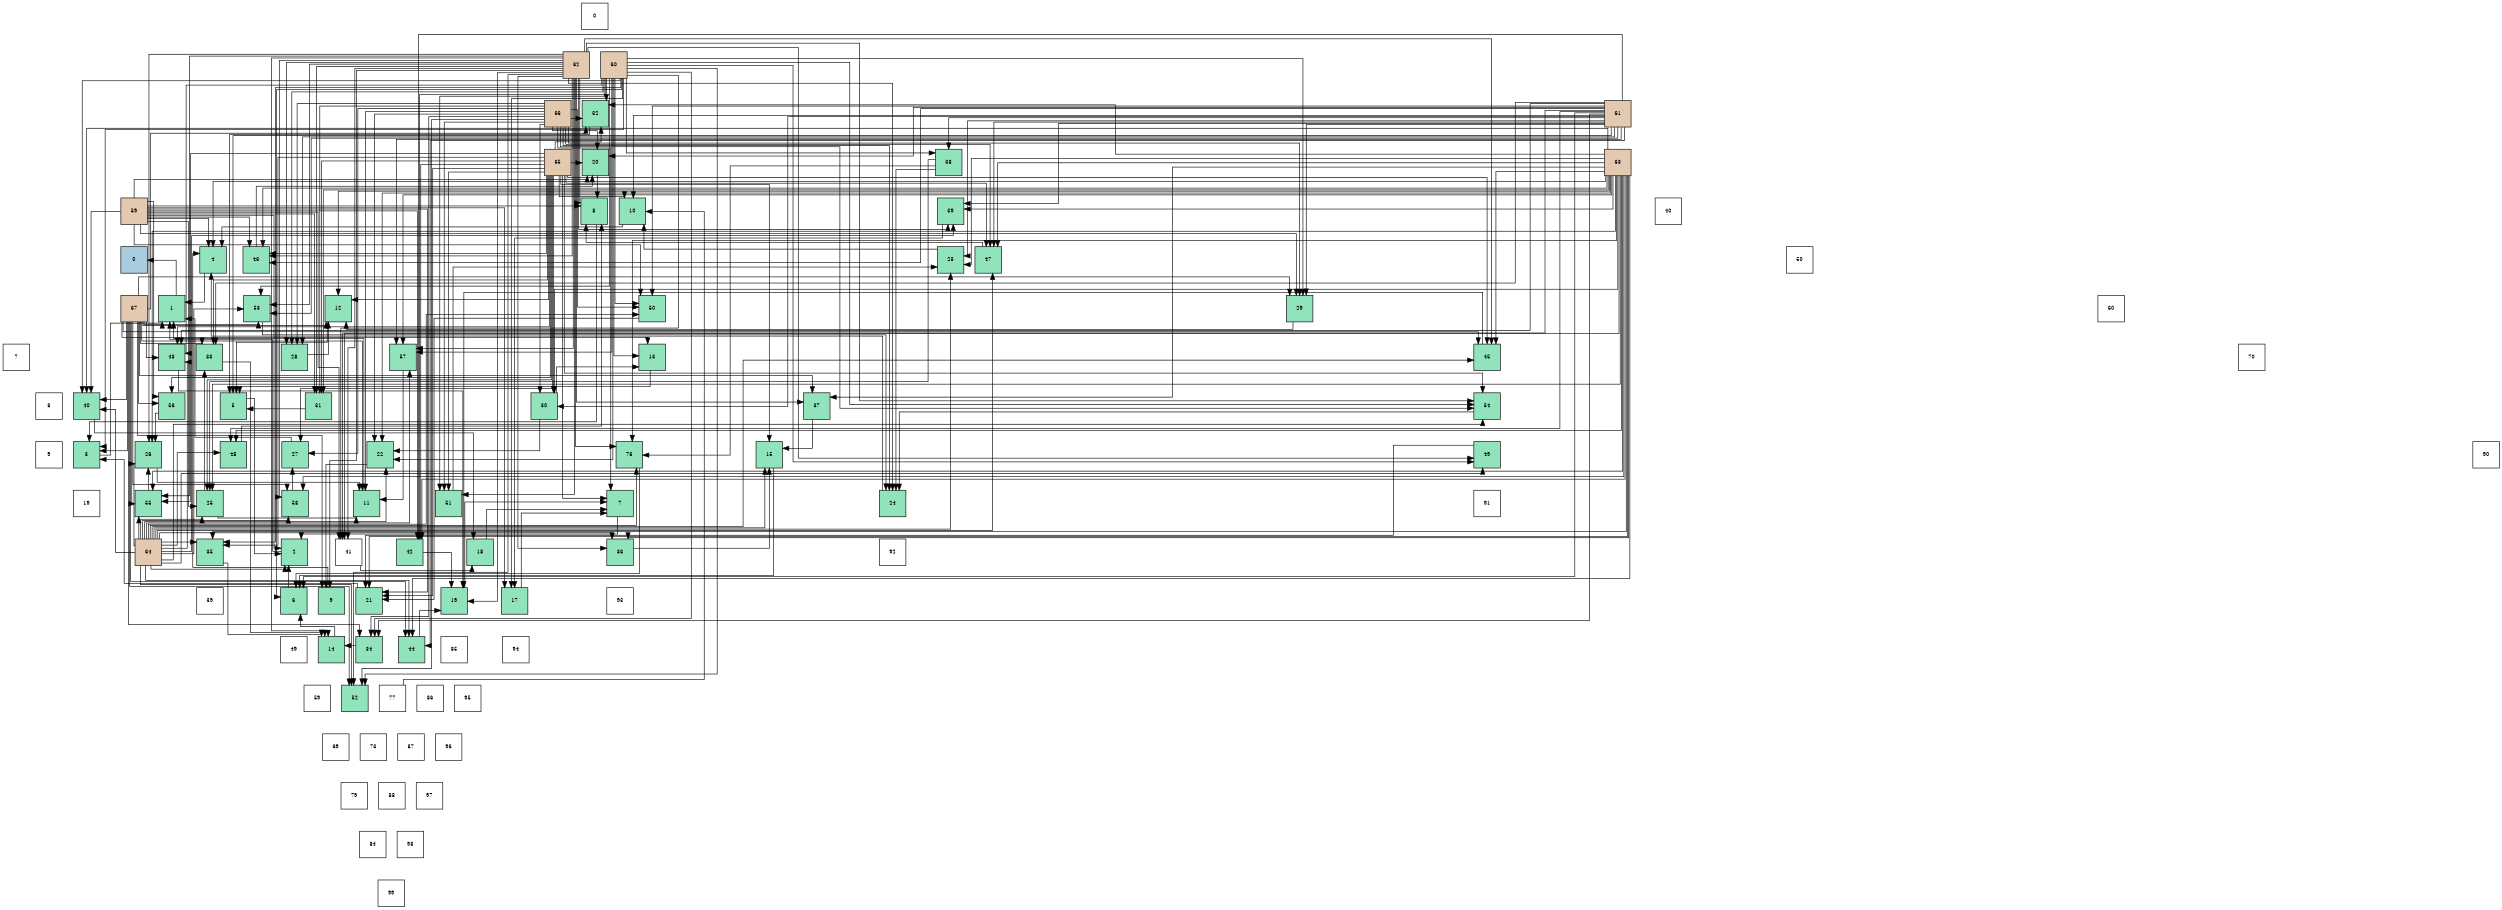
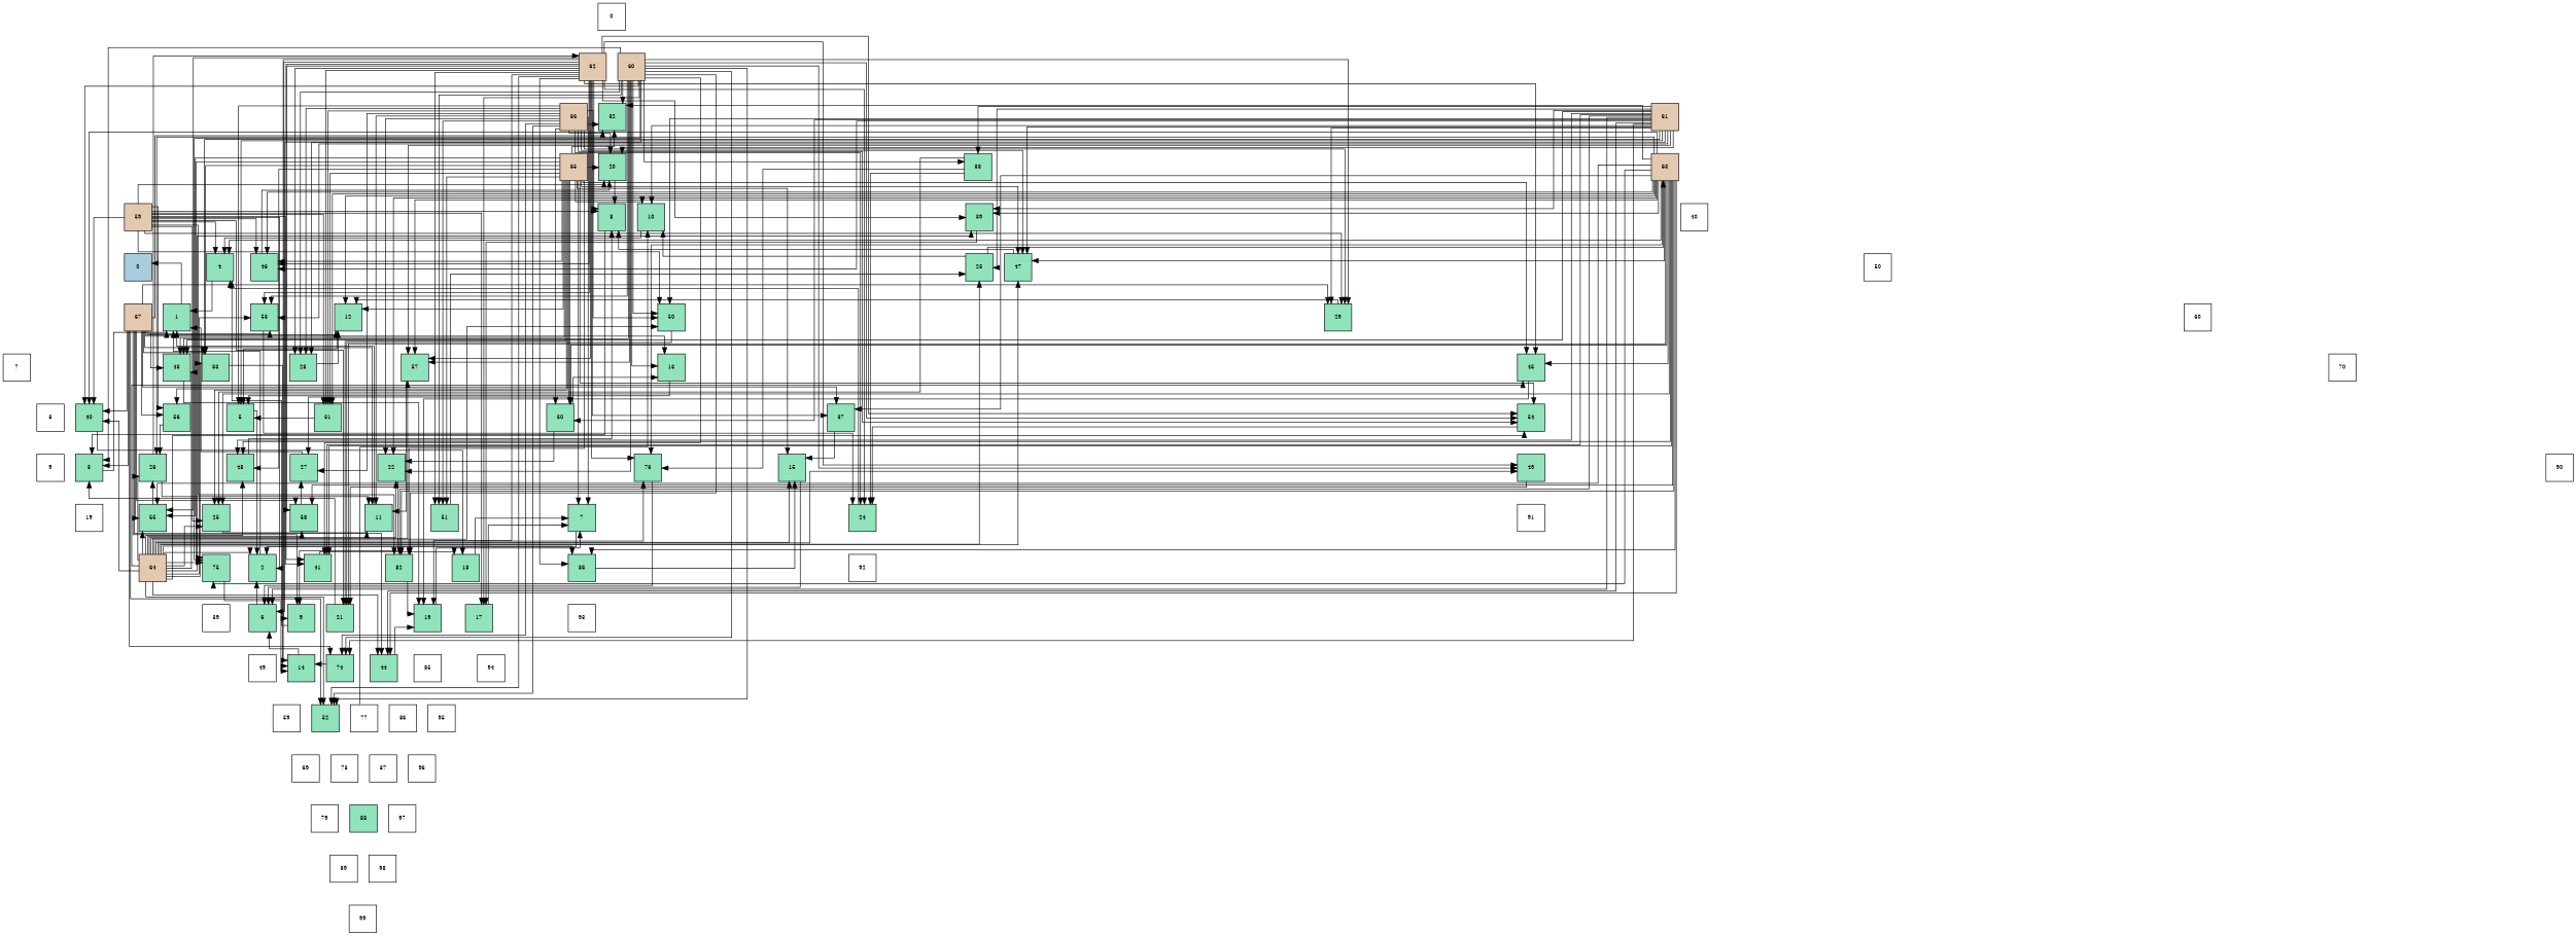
  digraph {
    rank=same
    rankdir=TB
    splines=ortho
    node [fillcolor="#91e3bb" fixedsize=true fontsize=8 shape=square style=filled]
    edge [constraint=false style=vis]
    n1 [fillcolor="#ffffff" label=0 width=0.6]
    n2 [fillcolor="#e3c9af" label=62 width=0.6]
    n3 [fillcolor="#e3c9af" label=60 width=0.6]
    n4 [fillcolor="#e3c9af" label=66 width=0.6]
    n5 [label=32 width=0.6]
    n6 [label=8 width=0.6]
    n7 [label=46 width=0.6]
    n8 [label=53 width=0.6]
    n9 [label=26 width=0.6]
    n10 [label=55 width=0.6]
    n11 [label=39 width=0.6]
    n12 [label=28 width=0.6]
    n13 [label=57 width=0.6]
    n14 [label=31 width=0.6]
    n15 [label=58 width=0.6]
-   n16 [fillcolor="#ffffff" label=41 width=0.6]
+   n16 [label=41 width=0.6]
    n17 [label=9 width=0.6]
    n18 [label=14 width=0.6]
    n19 [label=45 width=0.6]
    n20 [label=37 width=0.6]
    n21 [label=76 width=0.6]
    n22 [label=51 width=0.6]
    n23 [label=52 width=0.6]
    n24 [label=54 width=0.6]
    n25 [label=19 width=0.6]
    n26 [label=49 width=0.6]
    n27 [label=24 width=0.6]
    n28 [label=36 width=0.6]
    n29 [label=50 width=0.6]
    n30 [label=29 width=0.6]
    n31 [label=22 width=0.6]
-   n32 [label=34 width=0.6]
+   n32 [label=74 width=0.6]
    n33 [label=43 width=0.6]
-   n34 [label=35 width=0.6]
-   n35 [label=42 width=0.6]
+   n34 [label=75 width=0.6]
+   n35 [label=82 width=0.6]
    n36 [label=40 width=0.6]
    n37 [label=17 width=0.6]
    n38 [label=3 width=0.6]
    n39 [label=13 width=0.6]
    n40 [fillcolor="#e3c9af" label=61 width=0.6]
    n41 [label=38 width=0.6]
    n42 [label=6 width=0.6]
    n43 [fillcolor="#e3c9af" label=65 width=0.6]
    n44 [label=20 width=0.6]
    n45 [label=47 width=0.6]
    n46 [label=27 width=0.6]
    n47 [label=30 width=0.6]
    n48 [label=11 width=0.6]
    n49 [label=7 width=0.6]
    n50 [label=5 width=0.6]
    n51 [label=4 width=0.6]
    n52 [label=12 width=0.6]
    n53 [label=33 width=0.6]
    n54 [label=25 width=0.6]
    n55 [fillcolor="#e3c9af" label=64 width=0.6]
    n56 [label=23 width=0.6]
    n57 [label=2 width=0.6]
    n58 [label=21 width=0.6]
    n59 [label=18 width=0.6]
    n60 [fillcolor="#ffffff" label=59 width=0.6]
    n61 [label=15 width=0.6]
    n62 [fillcolor="#ffffff" label=69 width=0.6]
    n63 [fillcolor="#ffffff" label=73 width=0.6]
    n64 [label=44 width=0.6]
    n65 [fillcolor="#ffffff" label=85 width=0.6]
    n66 [fillcolor="#ffffff" label=91 width=0.6]
    n67 [fillcolor="#ffffff" label=92 width=0.6]
    n68 [fillcolor="#ffffff" label=93 width=0.6]
    n69 [fillcolor="#e3c9af" label=59 width=0.6]
    n70 [label=10 width=0.6]
    n71 [label=56 width=0.6]
    n72 [label=48 width=0.6]
    n73 [label=1 width=0.6]
    n74 [fillcolor="#ffffff" label=77 width=0.6]
    n75 [fillcolor="#a9ccde" label=0 width=0.6]
    n76 [fillcolor="#ffffff" label=39 width=0.6]
    n77 [fillcolor="#e3c9af" label=67 width=0.6]
    n78 [fillcolor="#ffffff" label=94 width=0.6]
    n79 [fillcolor="#ffffff" label=7 width=0.6]
    n80 [fillcolor="#ffffff" label=8 width=0.6]
    n81 [fillcolor="#ffffff" label=19 width=0.6]
    n82 [fillcolor="#ffffff" label=86 width=0.6]
    n83 [fillcolor="#ffffff" label=9 width=0.6]
    n84 [fillcolor="#e3c9af" label=63 width=0.6]
    n85 [fillcolor="#ffffff" label=49 width=0.6]
    n86 [fillcolor="#ffffff" label=40 width=0.6]
    n87 [fillcolor="#ffffff" label=50 width=0.6]
    n88 [fillcolor="#ffffff" label=60 width=0.6]
    n89 [fillcolor="#ffffff" label=70 width=0.6]
    n90 [fillcolor="#ffffff" label=79 width=0.6]
    n91 [fillcolor="#ffffff" label=87 width=0.6]
-   n92 [fillcolor="#ffffff" label=88 width=0.6]
-   n93 [fillcolor="#ffffff" label=84 width=0.6]
+   n92 [label=88 width=0.6]
+   n93 [fillcolor="#ffffff" label=89 width=0.6]
    n94 [fillcolor="#ffffff" label=95 width=0.6]
    n95 [fillcolor="#ffffff" label=96 width=0.6]
    n96 [fillcolor="#ffffff" label=97 width=0.6]
    n97 [fillcolor="#ffffff" label=98 width=0.6]
    n98 [fillcolor="#ffffff" label=99 width=0.6]
    n99 [fillcolor="#ffffff" label=90 width=0.6]
    n1 -> n2 [constraint=true style=invis]
    n1 -> n3 [constraint=true style=invis]
    n2 -> n4 [constraint=true style=invis]
    n2 -> n5 [constraint=true style=invis]
    n2 -> n6
    n2 -> n7
    n2 -> n8
-   n2 -> n9
+   n9 -> n2
    n2 -> n10
    n2 -> n11
    n2 -> n12
    n2 -> n13
    n2 -> n14
    n2 -> n15
    n2 -> n16
    n2 -> n17
    n2 -> n18
    n2 -> n19
    n2 -> n20
    n2 -> n21
    n2 -> n22
    n2 -> n23
    n2 -> n24
    n2 -> n25
    n2 -> n26
    n2 -> n27
    n2 -> n28
    n3 -> n5
    n3 -> n5 [constraint=true style=invis]
    n3 -> n8
    n3 -> n12
    n3 -> n13
    n3 -> n16
    n3 -> n22
    n3 -> n23
    n3 -> n24
    n3 -> n26
    n3 -> n29
    n3 -> n30
    n3 -> n31
    n3 -> n32
    n3 -> n33
    n3 -> n34
    n3 -> n35
    n3 -> n36
    n3 -> n37
    n3 -> n38
    n3 -> n39
    n3 -> n40 [constraint=true style=invis]
    n3 -> n41
    n3 -> n42
    n4 -> n5
    n4 -> n12
    n4 -> n14
    n4 -> n22
    n4 -> n23
    n4 -> n24
    n4 -> n27
    n4 -> n29
    n4 -> n30
    n4 -> n31
    n4 -> n32
    n4 -> n43 [constraint=true style=invis]
    n4 -> n44
    n4 -> n44 [constraint=true style=invis]
    n4 -> n45
    n4 -> n46
    n4 -> n47
    n4 -> n48
    n4 -> n49
    n5 -> n41 [constraint=true style=invis]
    n5 -> n44 [constraint=true style=invis]
-   n5 -> n50
+   n4 -> n50
    n6 -> n7 [constraint=true style=invis]
    n6 -> n38
    n6 -> n51 [constraint=true style=invis]
    n7 -> n8 [constraint=true style=invis]
    n7 -> n44
    n7 -> n52 [constraint=true style=invis]
    n8 -> n12 [constraint=true style=invis]
    n8 -> n27
    n8 -> n53 [constraint=true style=invis]
    n9 -> n10 [constraint=true style=invis]
    n9 -> n48
    n9 -> n54 [constraint=true style=invis]
    n10 -> n9
    n10 -> n34 [constraint=true style=invis]
    n10 -> n55 [constraint=true style=invis]
    n11 -> n37
    n11 -> n45 [constraint=true style=invis]
    n11 -> n56 [constraint=true style=invis]
    n12 -> n14 [constraint=true style=invis]
    n12 -> n50 [constraint=true style=invis]
    n12 -> n52
    n13 -> n14 [constraint=true style=invis]
    n13 -> n47 [constraint=true style=invis]
    n13 -> n48
    n14 -> n31 [constraint=true style=invis]
    n14 -> n46 [constraint=true style=invis]
    n14 -> n50
    n15 -> n16 [constraint=true style=invis]
    n15 -> n46
    n15 -> n57 [constraint=true style=invis]
    n16 -> n17 [constraint=true style=invis]
    n16 -> n58 [constraint=true style=invis]
    n16 -> n59
    n17 -> n18 [constraint=true style=invis]
    n17 -> n32 [constraint=true style=invis]
    n17 -> n51
    n18 -> n23 [constraint=true style=invis]
    n18 -> n42
    n18 -> n60 [constraint=true style=invis]
    n19 -> n20 [constraint=true style=invis]
    n19 -> n24 [constraint=true style=invis]
    n19 -> n25
    n20 -> n21 [constraint=true style=invis]
    n20 -> n61
    n20 -> n61 [constraint=true style=invis]
    n21 -> n22 [constraint=true style=invis]
    n21 -> n42
    n21 -> n49 [constraint=true style=invis]
    n22 -> n35 [constraint=true style=invis]
    n22 -> n56
    n22 -> n59 [constraint=true style=invis]
    n23 -> n62 [constraint=true style=invis]
    n23 -> n63 [constraint=true style=invis]
    n24 -> n26 [constraint=true style=invis]
    n24 -> n27
    n24 -> n61 [constraint=true style=invis]
    n25 -> n49
    n25 -> n64 [constraint=true style=invis]
    n25 -> n65 [constraint=true style=invis]
    n26 -> n27 [constraint=true style=invis]
    n26 -> n58
    n26 -> n66 [constraint=true style=invis]
    n27 -> n28 [constraint=true style=invis]
    n27 -> n51
    n27 -> n67 [constraint=true style=invis]
    n28 -> n37 [constraint=true style=invis]
    n28 -> n61
    n28 -> n68 [constraint=true style=invis]
    n29 -> n13 [constraint=true style=invis]
    n29 -> n39 [constraint=true style=invis]
    n29 -> n58
    n30 -> n19 [constraint=true style=invis]
    n30 -> n39 [constraint=true style=invis]
    n30 -> n52
    n31 -> n17
    n31 -> n22 [constraint=true style=invis]
    n31 -> n48 [constraint=true style=invis]
    n32 -> n18
    n32 -> n23 [constraint=true style=invis]
    n32 -> n74 [constraint=true style=invis]
    n33 -> n25
    n33 -> n36 [constraint=true style=invis]
    n33 -> n71 [constraint=true style=invis]
    n34 -> n18
    n34 -> n42 [constraint=true style=invis]
    n34 -> n76 [constraint=true style=invis]
    n35 -> n25
    n35 -> n25 [constraint=true style=invis]
    n35 -> n58 [constraint=true style=invis]
    n36 -> n9 [constraint=true style=invis]
    n36 -> n38 [constraint=true style=invis]
    n36 -> n59
    n37 -> n49
    n37 -> n65 [constraint=true style=invis]
    n37 -> n78 [constraint=true style=invis]
    n38 -> n10 [constraint=true style=invis]
    n38 -> n73
    n38 -> n81 [constraint=true style=invis]
    n39 -> n20 [constraint=true style=invis]
    n39 -> n47 [constraint=true style=invis]
    n39 -> n50
    n40 -> n7
    n40 -> n8
    n40 -> n11
    n40 -> n12
    n40 -> n13
    n40 -> n16
    n40 -> n29
    n40 -> n30
    n40 -> n32
    n40 -> n33
    n40 -> n35
    n40 -> n41
    n40 -> n41 [constraint=true style=invis]
    n40 -> n42
    n40 -> n44
    n40 -> n45
    n40 -> n47
    n40 -> n50
    n40 -> n53
    n40 -> n56
    n40 -> n64
    n40 -> n70
    n40 -> n72
    n40 -> n84 [constraint=true style=invis]
    n41 -> n11 [constraint=true style=invis]
    n41 -> n21
    n41 -> n27
    n41 -> n54
    n41 -> n70 [constraint=true style=invis]
    n42 -> n18 [constraint=true style=invis]
    n42 -> n57
    n42 -> n85 [constraint=true style=invis]
    n43 -> n5
    n43 -> n6 [constraint=true style=invis]
    n43 -> n7
    n43 -> n10
    n43 -> n14
    n43 -> n19
    n43 -> n22
    n43 -> n24
    n43 -> n33
    n43 -> n34
    n43 -> n35
    n43 -> n44
    n43 -> n45
    n43 -> n46
    n43 -> n47
    n43 -> n49
    n43 -> n52
    n43 -> n53
    n43 -> n54
    n43 -> n58
    n43 -> n61
    n43 -> n69 [constraint=true style=invis]
    n43 -> n70
    n43 -> n71
+   n43 -> n72
    n44 -> n6
    n44 -> n6 [constraint=true style=invis]
    n44 -> n70 [constraint=true style=invis]
    n45 -> n6
    n45 -> n29 [constraint=true style=invis]
    n45 -> n30 [constraint=true style=invis]
    n46 -> n15 [constraint=true style=invis]
    n46 -> n48 [constraint=true style=invis]
    n46 -> n73
    n47 -> n21 [constraint=true style=invis]
    n47 -> n31
    n47 -> n31 [constraint=true style=invis]
    n47 -> n39
    n48 -> n16 [constraint=true style=invis]
    n48 -> n35 [constraint=true style=invis]
    n48 -> n73
    n49 -> n28 [constraint=true style=invis]
    n49 -> n57
    n49 -> n59 [constraint=true style=invis]
    n50 -> n46 [constraint=true style=invis]
    n50 -> n57
    n50 -> n72 [constraint=true style=invis]
    n51 -> n8 [constraint=true style=invis]
    n51 -> n73
    n51 -> n73 [constraint=true style=invis]
    n52 -> n12 [constraint=true style=invis]
    n52 -> n13 [constraint=true style=invis]
    n52 -> n50
    n53 -> n18
    n53 -> n50 [constraint=true style=invis]
    n53 -> n71 [constraint=true style=invis]
    n54 -> n34 [constraint=true style=invis]
    n54 -> n48
    n54 -> n57 [constraint=true style=invis]
    n55 -> n8
    n55 -> n9
    n55 -> n10
    n55 -> n11
    n55 -> n13
    n55 -> n15
    n55 -> n19
    n55 -> n21
    n55 -> n23
    n55 -> n24
    n55 -> n26
    n55 -> n28
    n55 -> n29
    n55 -> n31
    n55 -> n33
    n55 -> n34
    n55 -> n36
    n55 -> n45
-   n54 -> n53
+   n55 -> n53
    n55 -> n54
    n55 -> n56
    n55 -> n57
    n55 -> n61
    n55 -> n64
    n55 -> n72
    n55 -> n76 [constraint=true style=invis]
    n56 -> n29 [constraint=true style=invis]
    n56 -> n52 [constraint=true style=invis]
    n56 -> n70
    n57 -> n17 [constraint=true style=invis]
    n57 -> n42 [constraint=true style=invis]
    n57 -> n73
    n58 -> n32 [constraint=true style=invis]
    n58 -> n38
    n58 -> n64 [constraint=true style=invis]
    n59 -> n25 [constraint=true style=invis]
    n59 -> n37 [constraint=true style=invis]
    n59 -> n49
    n60 -> n62 [constraint=true style=invis]
    n61 -> n27 [constraint=true style=invis]
    n61 -> n42
    n61 -> n49 [constraint=true style=invis]
    n62 -> n90 [constraint=true style=invis]
    n63 -> n90 [constraint=true style=invis]
    n63 -> n92 [constraint=true style=invis]
    n64 -> n25
    n64 -> n74 [constraint=true style=invis]
    n64 -> n82 [constraint=true style=invis]
    n65 -> n82 [constraint=true style=invis]
    n65 -> n94 [constraint=true style=invis]
    n66 -> n67 [constraint=true style=invis]
    n67 -> n68 [constraint=true style=invis]
    n68 -> n78 [constraint=true style=invis]
    n69 -> n6
    n69 -> n7
    n69 -> n14
    n69 -> n16
    n69 -> n29
    n69 -> n30
    n69 -> n35
    n69 -> n36
    n69 -> n37
    n69 -> n44
    n69 -> n51
    n69 -> n51 [constraint=true style=invis]
    n69 -> n54
    n69 -> n57
    n69 -> n58
    n69 -> n71
    n69 -> n75 [constraint=true style=invis]
    n70 -> n7 [constraint=true style=invis]
    n70 -> n51
    n70 -> n56 [constraint=true style=invis]
    n71 -> n9
    n71 -> n9 [constraint=true style=invis]
    n71 -> n72 [constraint=true style=invis]
    n72 -> n6
    n72 -> n15 [constraint=true style=invis]
    n72 -> n54 [constraint=true style=invis]
    n73 -> n33 [constraint=true style=invis]
    n73 -> n53 [constraint=true style=invis]
    n73 -> n75
    n74 -> n63 [constraint=true style=invis]
    n74 -> n70
    n74 -> n91 [constraint=true style=invis]
    n75 -> n73 [constraint=true style=invis]
    n75 -> n77 [constraint=true style=invis]
    n76 -> n85 [constraint=true style=invis]
    n77 -> n5
    n77 -> n8
    n77 -> n10
    n77 -> n15
    n77 -> n17
-   n77 -> n19
    n77 -> n20
    n77 -> n23
    n77 -> n30
    n77 -> n32
    n77 -> n33
    n77 -> n33 [constraint=true style=invis]
    n77 -> n36
    n77 -> n38
    n77 -> n39
    n77 -> n48
    n77 -> n52
    n77 -> n53
    n77 -> n64
    n77 -> n71
    n77 -> n79 [constraint=true style=invis]
    n78 -> n94 [constraint=true style=invis]
    n79 -> n36 [constraint=true style=invis]
    n79 -> n80 [constraint=true style=invis]
    n80 -> n38 [constraint=true style=invis]
    n80 -> n83 [constraint=true style=invis]
    n81 -> n55 [constraint=true style=invis]
    n82 -> n91 [constraint=true style=invis]
    n82 -> n95 [constraint=true style=invis]
    n83 -> n81 [constraint=true style=invis]
    n84 -> n5
    n84 -> n7
    n84 -> n9
    n84 -> n10
    n84 -> n11
    n84 -> n11 [constraint=true style=invis]
    n84 -> n13
    n84 -> n14
    n84 -> n15
    n84 -> n16
    n84 -> n19
    n84 -> n20
    n84 -> n21
    n84 -> n28
    n84 -> n31
    n84 -> n34
    n84 -> n35
    n84 -> n36
    n84 -> n45
    n84 -> n47
    n84 -> n51
    n84 -> n52
    n84 -> n54
-   n84 -> n56
+   n56 -> n84
    n84 -> n58
    n84 -> n64
    n84 -> n72
    n84 -> n86 [constraint=true style=invis]
    n85 -> n60 [constraint=true style=invis]
    n86 -> n45 [constraint=true style=invis]
    n86 -> n87 [constraint=true style=invis]
    n87 -> n30 [constraint=true style=invis]
    n87 -> n88 [constraint=true style=invis]
    n88 -> n19 [constraint=true style=invis]
    n88 -> n89 [constraint=true style=invis]
    n89 -> n24 [constraint=true style=invis]
    n90 -> n93 [constraint=true style=invis]
    n91 -> n92 [constraint=true style=invis]
    n91 -> n96 [constraint=true style=invis]
    n92 -> n93 [constraint=true style=invis]
    n92 -> n97 [constraint=true style=invis]
    n93 -> n98 [constraint=true style=invis]
    n94 -> n95 [constraint=true style=invis]
    n95 -> n96 [constraint=true style=invis]
    n96 -> n97 [constraint=true style=invis]
    n97 -> n98 [constraint=true style=invis]
    n99 -> n66 [constraint=true style=invis]
  }
